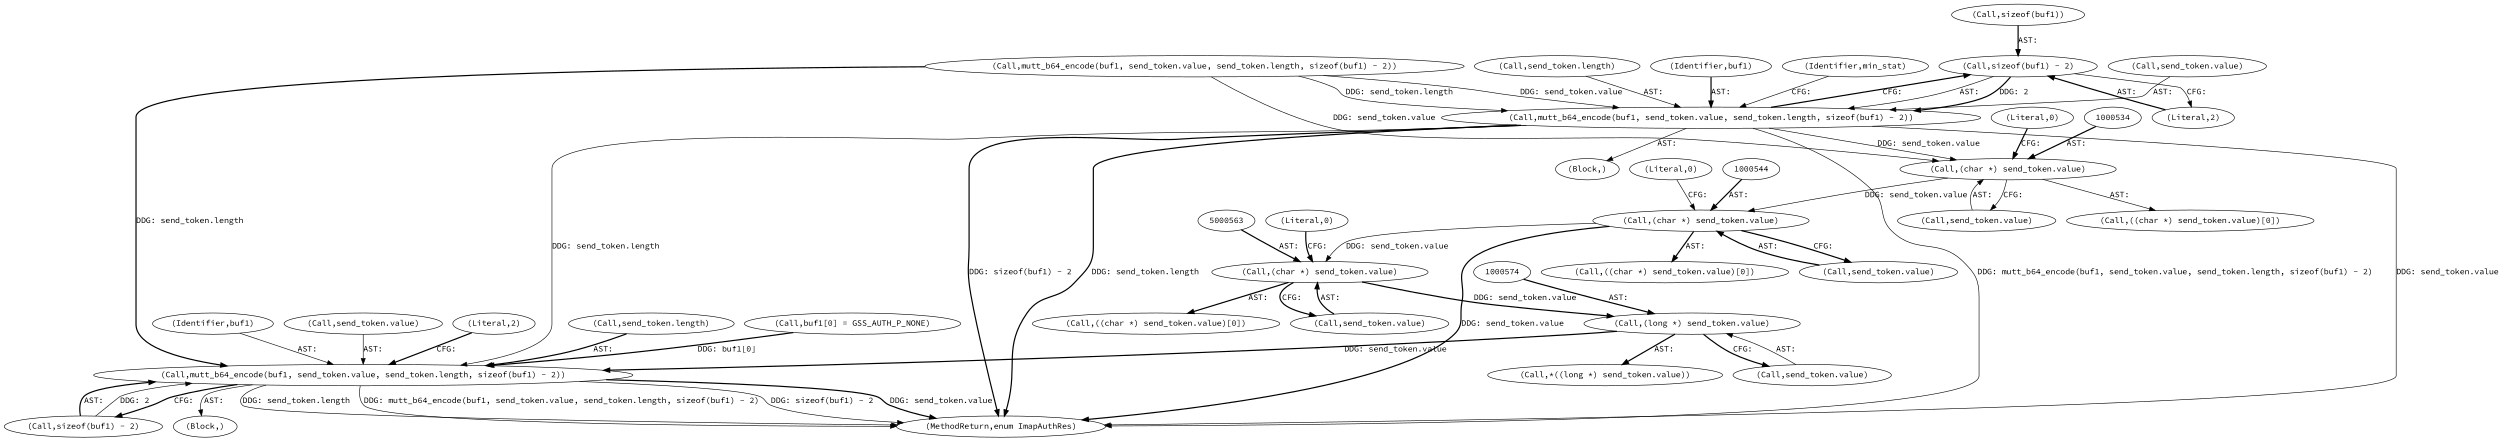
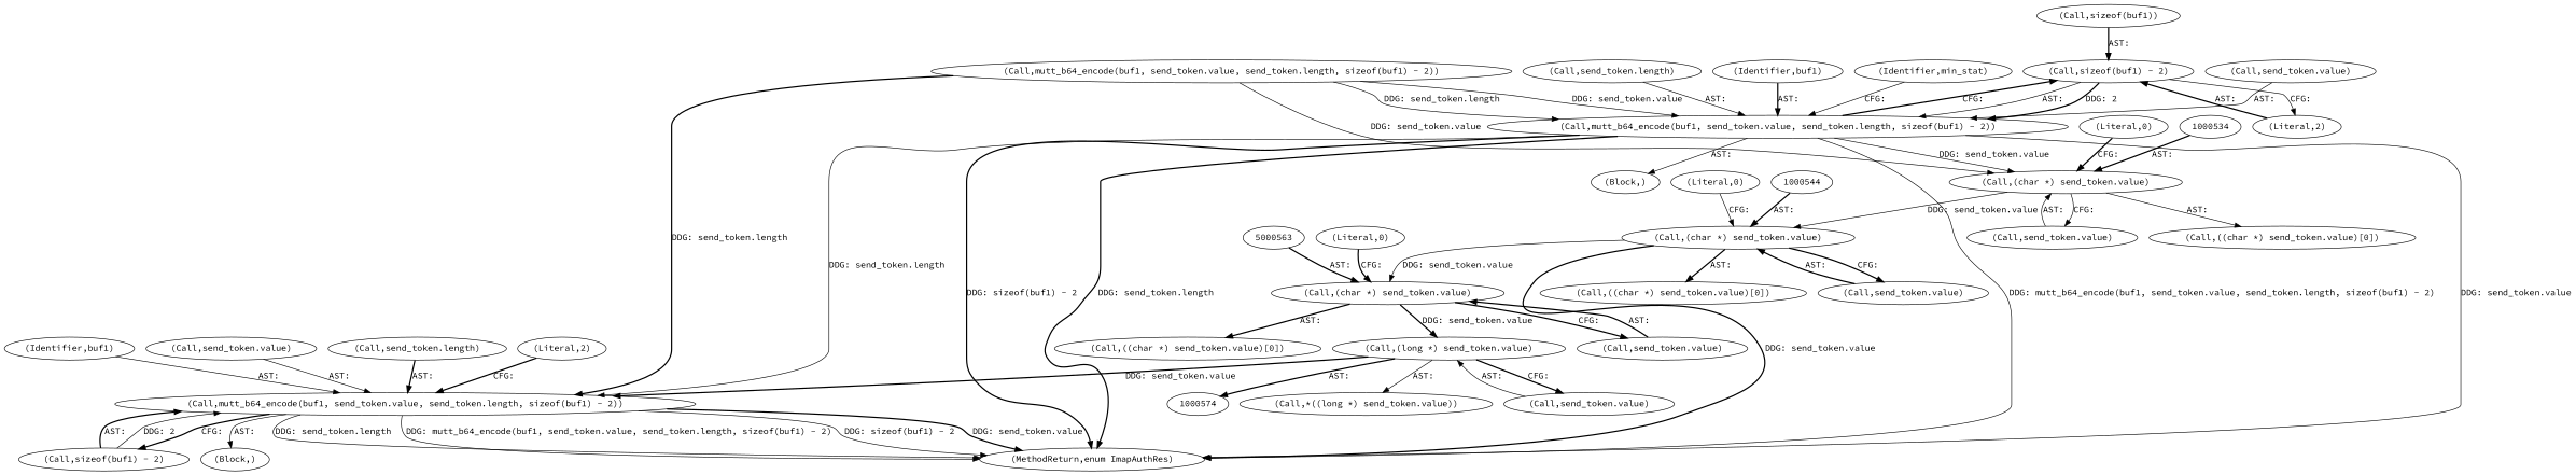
  digraph {
    fontname="Source Code Pro"
    node [fontname="Source Code Pro"]
    edge [fontname="Source Code Pro" style=bold]
    n1 [label="(Call,sizeof(buf1) - 2)"]
    n2 [label="(Call,mutt_b64_encode(buf1, send_token.value, send_token.length, sizeof(buf1) - 2))"]
    n3 [label="(Literal,2)"]
    n4 [label="(Call,(char *) send_token.value)"]
    n5 [label="(Call,mutt_b64_encode(buf1, send_token.value, send_token.length, sizeof(buf1) - 2))"]
    n6 [label="(MethodReturn,enum ImapAuthRes)"]
    n7 [label="(Block,)"]
    n8 [label="(Call,(char *) send_token.value)"]
    n9 [label="(Call,send_token.value)"]
    n10 [label="(Call,((char *) send_token.value)[0])"]
    n11 [label="(Call,sizeof(buf1) - 2)"]
    n12 [label="(Block,)"]
    n13 [label="(Call,(char *) send_token.value)"]
    n14 [label="(Call,((char *) send_token.value)[0])"]
    n15 [label="(Call,send_token.value)"]
    n16 [label="(Call,(long *) send_token.value)"]
    n17 [label="(Call,((char *) send_token.value)[0])"]
    n18 [label="(Call,send_token.value)"]
    n19 [label="(Call,*((long *) send_token.value))"]
    n20 [label="(Call,send_token.value)"]
    n21 [label="(Identifier,buf1)"]
    n22 [label="(Call,sizeof(buf1))"]
    n23 [label="(Call,send_token.value)"]
    n24 [label="(Call,send_token.value)"]
    n25 [label="(Literal,0)"]
    n26 [label="(Call,send_token.length)"]
    n27 [label="(Call,send_token.length)"]
    n28 [label="(Literal,0)"]
    n29 [label="(Identifier,buf1)"]
-   n30 [label="(Call,buf1[0] = GSS_AUTH_P_NONE)"]
    n31 [label="(Call,mutt_b64_encode(buf1, send_token.value, send_token.length, sizeof(buf1) - 2))"]
    n32 [label="(Identifier,min_stat)"]
    n33 [label="(Literal,0)"]
    n34 [label="(Literal,2)"]
    1000534
    1000544
    n37 [label=5000563]
    1000574
    n1 -> n2 [label="AST: " style=solid]
    n1 -> n2 [label="DDG: 2"]
    n1 -> n3 [label="CFG: " style=solid]
    n2 -> n1 [label="CFG: "]
    n2 -> n4 [label="DDG: send_token.value" style=solid]
    n2 -> n5 [label="DDG: send_token.length" style=solid]
    n2 -> n6 [label="DDG: send_token.length"]
    n2 -> n6 [label="DDG: mutt_b64_encode(buf1, send_token.value, send_token.length, sizeof(buf1) - 2)" style=solid]
    n2 -> n6 [label="DDG: send_token.value" style=solid]
    n2 -> n6 [label="DDG: sizeof(buf1) - 2"]
    n2 -> n7 [label="AST: " style=solid]
    n3 -> n1 [label="AST: "]
    n4 -> n8 [label="DDG: send_token.value" style=solid]
    n4 -> n9 [label="CFG: " style=solid]
    n4 -> n10 [label="AST: " style=solid]
    n5 -> n6 [label="DDG: send_token.value"]
    n5 -> n6 [label="DDG: send_token.length" style=solid]
    n5 -> n6 [label="DDG: mutt_b64_encode(buf1, send_token.value, send_token.length, sizeof(buf1) - 2)" style=solid]
    n5 -> n6 [label="DDG: sizeof(buf1) - 2" style=solid]
    n5 -> n11 [label="CFG: "]
    n5 -> n12 [label="AST: " style=solid]
    n8 -> n6 [label="DDG: send_token.value"]
    n8 -> n13 [label="DDG: send_token.value" style=solid]
    n8 -> n14 [label="AST: "]
    n8 -> n15 [label="CFG: "]
    n9 -> n4 [label="AST: " style=solid]
    n11 -> n5 [label="AST: "]
    n11 -> n5 [label="DDG: 2" style=solid]
    n13 -> n16 [label="DDG: send_token.value"]
    n13 -> n17 [label="AST: "]
    n13 -> n18 [label="CFG: "]
    n15 -> n8 [label="AST: "]
    n16 -> n5 [label="DDG: send_token.value"]
-   n16 -> n19 [label="AST: "]
+   n16 -> n19 [label="AST: " style=solid]
    n16 -> n20 [label="CFG: "]
    n18 -> n13 [label="AST: "]
    n20 -> n16 [label="AST: " style=solid]
    n21 -> n5 [label="AST: " style=solid]
    n22 -> n1 [label="AST: "]
    n23 -> n2 [label="AST: " style=solid]
    n24 -> n5 [label="AST: " style=solid]
    n25 -> n8 [label="CFG: " style=solid]
    n26 -> n5 [label="AST: "]
    n27 -> n2 [label="AST: " style=solid]
    n28 -> n4 [label="CFG: "]
    n29 -> n2 [label="AST: "]
-   n30 -> n5 [label="DDG: buf1[0]"]
    n31 -> n2 [label="DDG: send_token.value" style=solid]
    n31 -> n2 [label="DDG: send_token.length" style=solid]
    n31 -> n4 [label="DDG: send_token.value" style=solid]
    n31 -> n5 [label="DDG: send_token.length"]
    n32 -> n2 [label="CFG: " style=solid]
    n33 -> n13 [label="CFG: "]
    n34 -> n5 [label="CFG: "]
    1000534 -> n4 [label="AST: "]
    1000544 -> n8 [label="AST: "]
    n37 -> n13 [label="AST: "]
-   1000574 -> n16 [label="AST: "]
+   n16 -> 1000574 [label="AST: "]
  }
